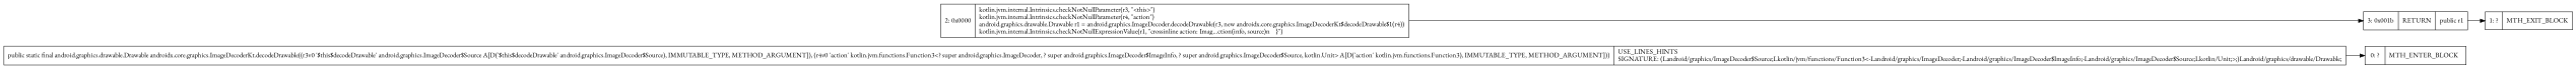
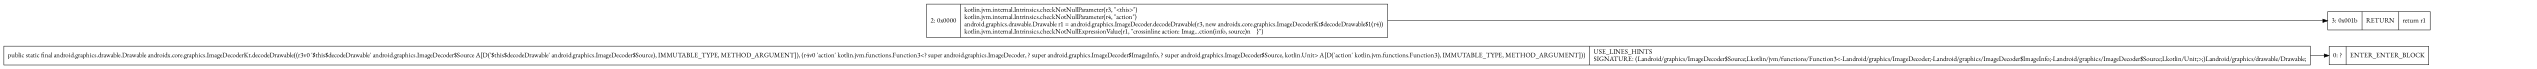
  digraph {
    fontname="EB Garamond"
    rankdir=LR
    node [fontname="EB Garamond" shape=record]
    edge [fontname="EB Garamond"]
-   n1 [label="{0\:\ ?|MTH_ENTER_BLOCK\l}"]
+   n1 [label="{0\:\ ?|ENTER_ENTER_BLOCK\l}"]
    n2 [label="{2\:\ 0x0000|kotlin.jvm.internal.Intrinsics.checkNotNullParameter(r3, \"\<this\>\")\lkotlin.jvm.internal.Intrinsics.checkNotNullParameter(r4, \"action\")\landroid.graphics.drawable.Drawable r1 = android.graphics.ImageDecoder.decodeDrawable(r3, new androidx.core.graphics.ImageDecoderKt$decodeDrawable$1(r4))\lkotlin.jvm.internal.Intrinsics.checkNotNullExpressionValue(r1, \"crossinline action: Imag…ction(info, source)n    \}\")\l}"]
-   n3 [label="{3\:\ 0x001b|RETURN\l|public r1\l}"]
-   n4 [label="{1\:\ ?|MTH_EXIT_BLOCK\l}"]
+   n3 [label="{3\:\ 0x001b|RETURN\l|return r1\l}"]
    n5 [label="{public static final android.graphics.drawable.Drawable androidx.core.graphics.ImageDecoderKt.decodeDrawable((r3v0 '$this$decodeDrawable' android.graphics.ImageDecoder$Source A[D('$this$decodeDrawable' android.graphics.ImageDecoder$Source), IMMUTABLE_TYPE, METHOD_ARGUMENT]), (r4v0 'action' kotlin.jvm.functions.Function3\<? super android.graphics.ImageDecoder, ? super android.graphics.ImageDecoder$ImageInfo, ? super android.graphics.ImageDecoder$Source, kotlin.Unit\> A[D('action' kotlin.jvm.functions.Function3), IMMUTABLE_TYPE, METHOD_ARGUMENT]))  | USE_LINES_HINTS\lSIGNATURE: (Landroid\/graphics\/ImageDecoder$Source;Lkotlin\/jvm\/functions\/Function3\<\-Landroid\/graphics\/ImageDecoder;\-Landroid\/graphics\/ImageDecoder$ImageInfo;\-Landroid\/graphics\/ImageDecoder$Source;Lkotlin\/Unit;\>;)Landroid\/graphics\/drawable\/Drawable;\l}"]
    n2 -> n3
-   n3 -> n4
    n5 -> n1
  }
